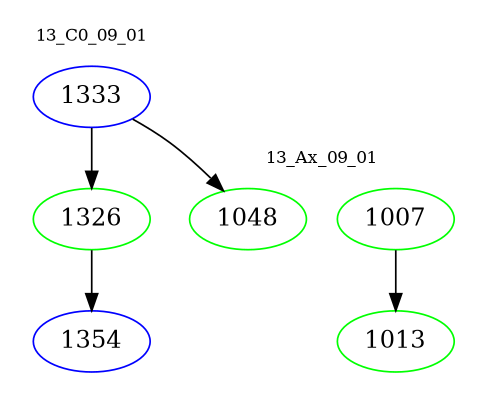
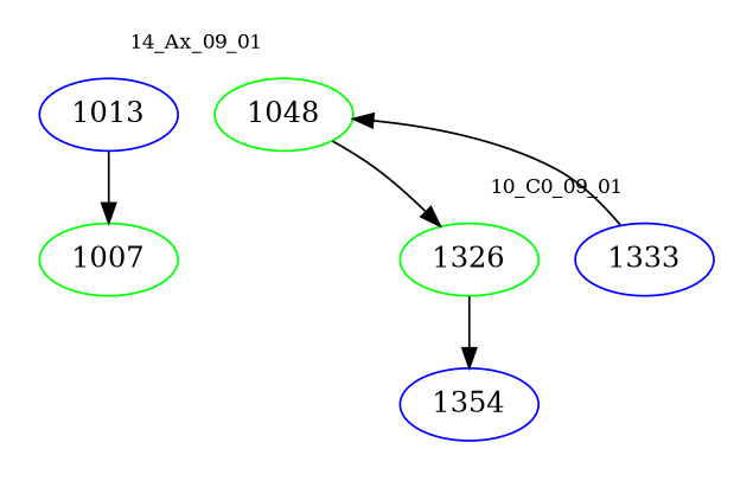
  digraph {
    node [color=blue]
    edge [color=black]
-   n1 [color=green label=1013]
+   n1 [label=1013]
    n2 [color=green label=1007]
    n3 [color=green label=1048]
    n4 [label=1333]
    n5 [color=green label=1326]
    n6 [label=1354]
    subgraph cluster_1 {
      color=white
      fontsize=10
-     label="13_Ax_09_01"
+     label="14_Ax_09_01"
      n1
      n2
      n3
    }
    subgraph cluster_2 {
      color=white
      fontsize=10
-     label="13_C0_09_01"
+     label="10_C0_09_01"
      n4
      n5
      n6
    }
-   n2 -> n1
+   n1 -> n2
    n4 -> n3
-   n4 -> n5
+   n3 -> n5
    n5 -> n6
  }
